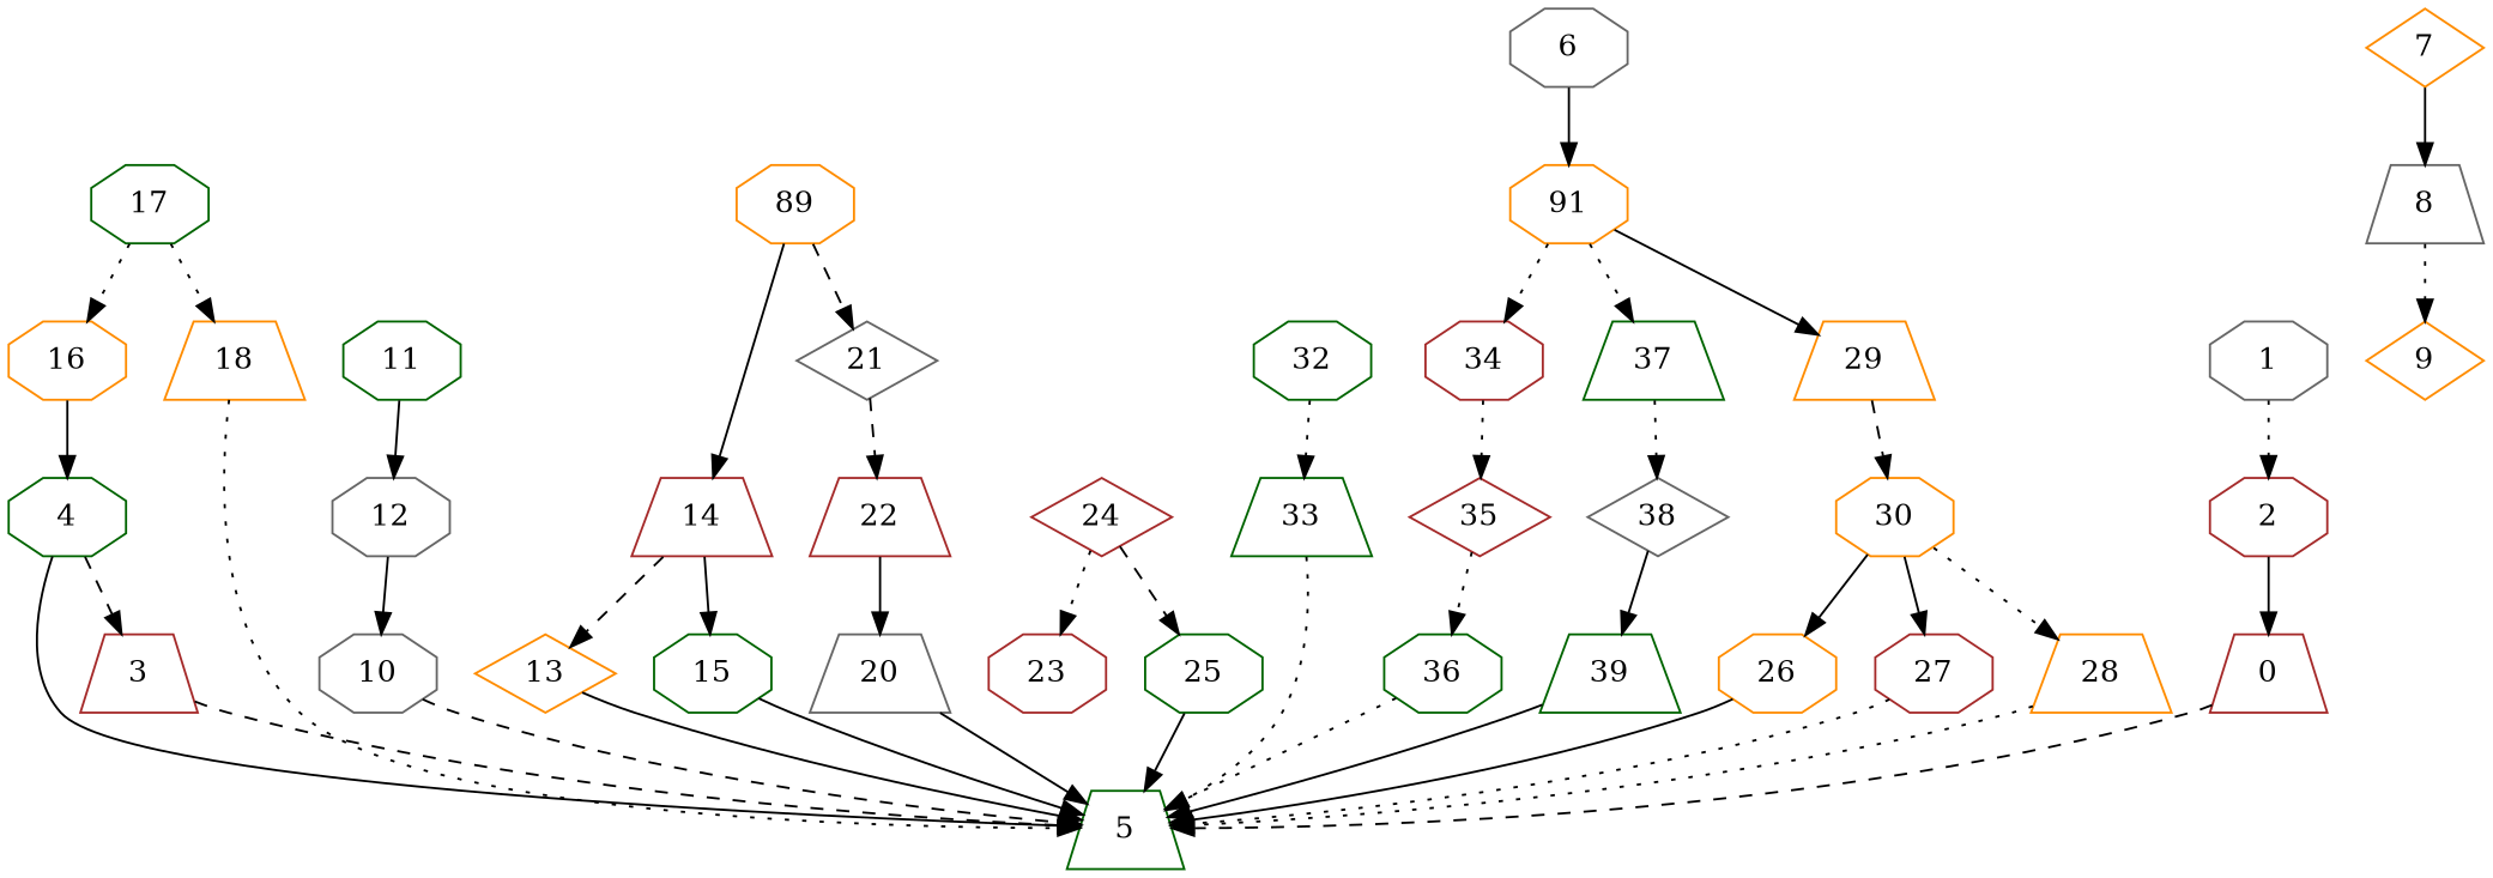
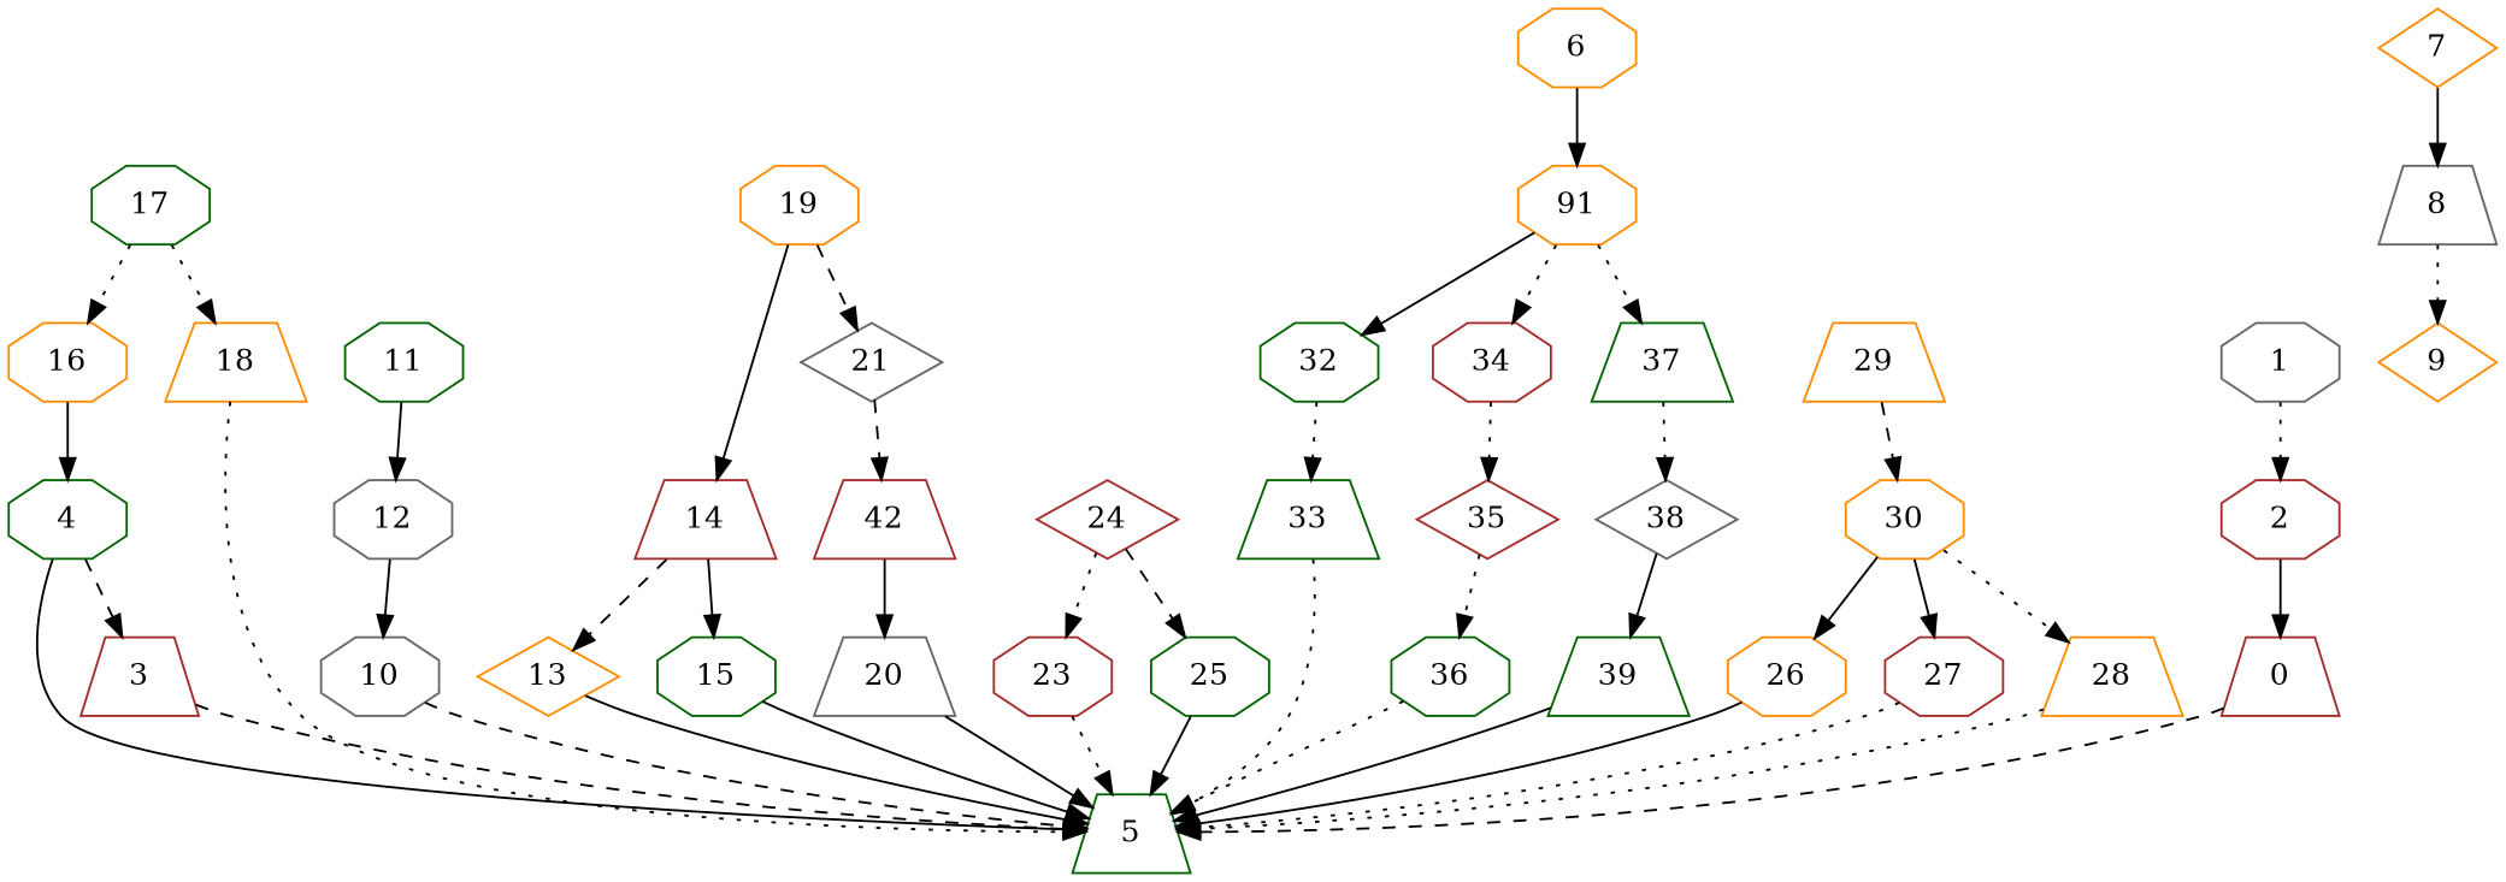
  strict digraph {
    node [color=darkgreen exec=171 shape=octagon]
    edge [comm=6 style=solid]
    0 [color=brown exec=188 shape=trapezium]
    5 [exec=53 shape=trapezium]
    1 [color=gray40 exec=190]
    2 [color=brown]
    3 [color=brown exec=183 shape=trapezium]
    4 [exec=149]
-   6 [color=gray40]
+   6 [color=darkorange]
    n8 [color=darkorange exec=195 label=91]
    32 [exec=154]
    34 [color=brown exec=155]
    37 [exec=51 shape=trapezium]
    7 [color=darkorange exec=149 shape=diamond]
    8 [color=gray40 exec=159 shape=trapezium]
    9 [color=darkorange exec=151 shape=diamond]
    10 [color=gray40 exec=105]
    11 [exec=116]
    12 [color=gray40 exec=161]
    13 [color=darkorange exec=173 shape=diamond]
    14 [color=brown exec=72 shape=trapezium]
    15 [exec=138]
    16 [color=darkorange exec=159]
    17 [exec=156]
    18 [color=darkorange exec=80 shape=trapezium]
-   19 [color=darkorange exec=69 label=89]
+   19 [color=darkorange exec=69]
    21 [color=gray40 exec=187 shape=diamond]
    20 [color=gray40 exec=77 shape=trapezium]
-   22 [color=brown exec=58 shape=trapezium]
+   22 [color=brown exec=58 shape=trapezium label=42]
    23 [color=brown exec=185]
    24 [color=brown exec=98 shape=diamond]
    25 [exec=130]
    26 [color=darkorange exec=200]
    27 [color=brown exec=83]
    28 [color=darkorange exec=157 shape=trapezium]
    29 [color=darkorange exec=124 shape=trapezium]
    30 [color=darkorange exec=182]
    33 [exec=59 shape=trapezium]
    35 [color=brown exec=89 shape=diamond]
    38 [color=gray40 exec=172 shape=diamond]
    36 [exec=101]
    39 [exec=180 shape=trapezium]
    0 -> 5 [comm=5 style=dashed]
    1 -> 2 [comm=20 style=dotted]
    2 -> 0 [comm=17]
    3 -> 5 [style=dashed]
    4 -> 5 [comm=13]
    4 -> 3 [comm=12 style=dashed]
    6 -> n8 [comm=13]
-   n8 -> 29 [comm=5]
+   n8 -> 32 [comm=5]
    n8 -> 34 [comm=17 style=dotted]
    n8 -> 37 [comm=7 style=dotted]
    32 -> 33 [comm=10 style=dotted]
    34 -> 35 [comm=16 style=dotted]
    37 -> 38 [style=dotted]
    7 -> 8 [comm=18]
    8 -> 9 [style=dotted]
    10 -> 5 [comm=15 style=dashed]
    11 -> 12 [comm=5]
    12 -> 10
    13 -> 5 [comm=9]
    14 -> 13 [comm=8 style=dashed]
    14 -> 15
    15 -> 5
    16 -> 4 [comm=7]
    17 -> 16 [style=dotted]
    17 -> 18 [comm=20 style=dotted]
    18 -> 5 [comm=7 style=dotted]
    19 -> 14 [comm=20]
    19 -> 21 [comm=15 style=dashed]
    21 -> 22 [comm=10 style=dashed]
    20 -> 5 [comm=15]
    22 -> 20 [comm=7]
+   23 -> 5 [comm=16 style=dotted]
    24 -> 23 [comm=17 style=dotted]
    24 -> 25 [comm=17 style=dashed]
    25 -> 5 [comm=14]
    26 -> 5 [comm=16]
    27 -> 5 [comm=13 style=dotted]
    28 -> 5 [comm=11 style=dotted]
    29 -> 30 [comm=15 style=dashed]
    30 -> 26 [comm=18]
    30 -> 27 [comm=8]
    30 -> 28 [comm=9 style=dotted]
    33 -> 5 [style=dotted]
    35 -> 36 [comm=19 style=dotted]
    38 -> 39 [comm=18]
    36 -> 5 [comm=17 style=dotted]
    39 -> 5
  }
